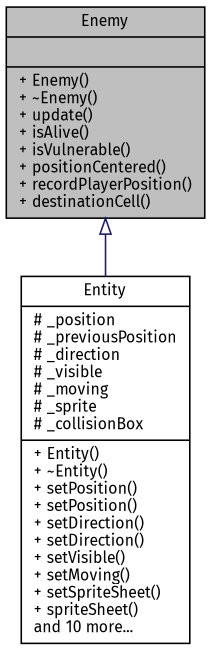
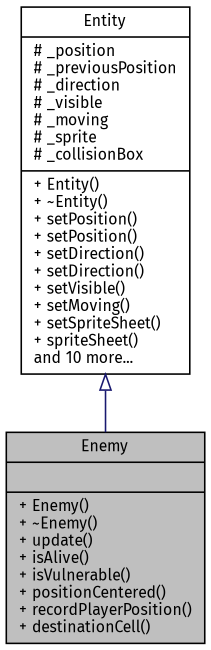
  digraph {
    fontname="Fira Sans"
    node [color=black fontname="Fira Sans" fontsize=10 shape=record style=filled]
    n1 [fillcolor=grey75 fontcolor=black height=0.2 label="{Enemy\n||+ Enemy()\l+ ~Enemy()\l+ update()\l+ isAlive()\l+ isVulnerable()\l+ positionCentered()\l+ recordPlayerPosition()\l+ destinationCell()\l}" width=0.4]
    n2 [fillcolor=white height=0.2 label="{Entity\n|# _position\l# _previousPosition\l# _direction\l# _visible\l# _moving\l# _sprite\l# _collisionBox\l|+ Entity()\l+ ~Entity()\l+ setPosition()\l+ setPosition()\l+ setDirection()\l+ setDirection()\l+ setVisible()\l+ setMoving()\l+ setSpriteSheet()\l+ spriteSheet()\land 10 more...\l}" width=0.4]
-   n1 -> n2 [arrowtail=onormal color=midnightblue dir=back fontname="Fira Sans" fontsize=10 labelfontname=Helvetica labelfontsize=10 style=solid]
+   n2 -> n1 [arrowtail=onormal color=midnightblue dir=back fontname="Fira Sans" fontsize=10 labelfontname=Helvetica labelfontsize=10 style=solid]
  }
